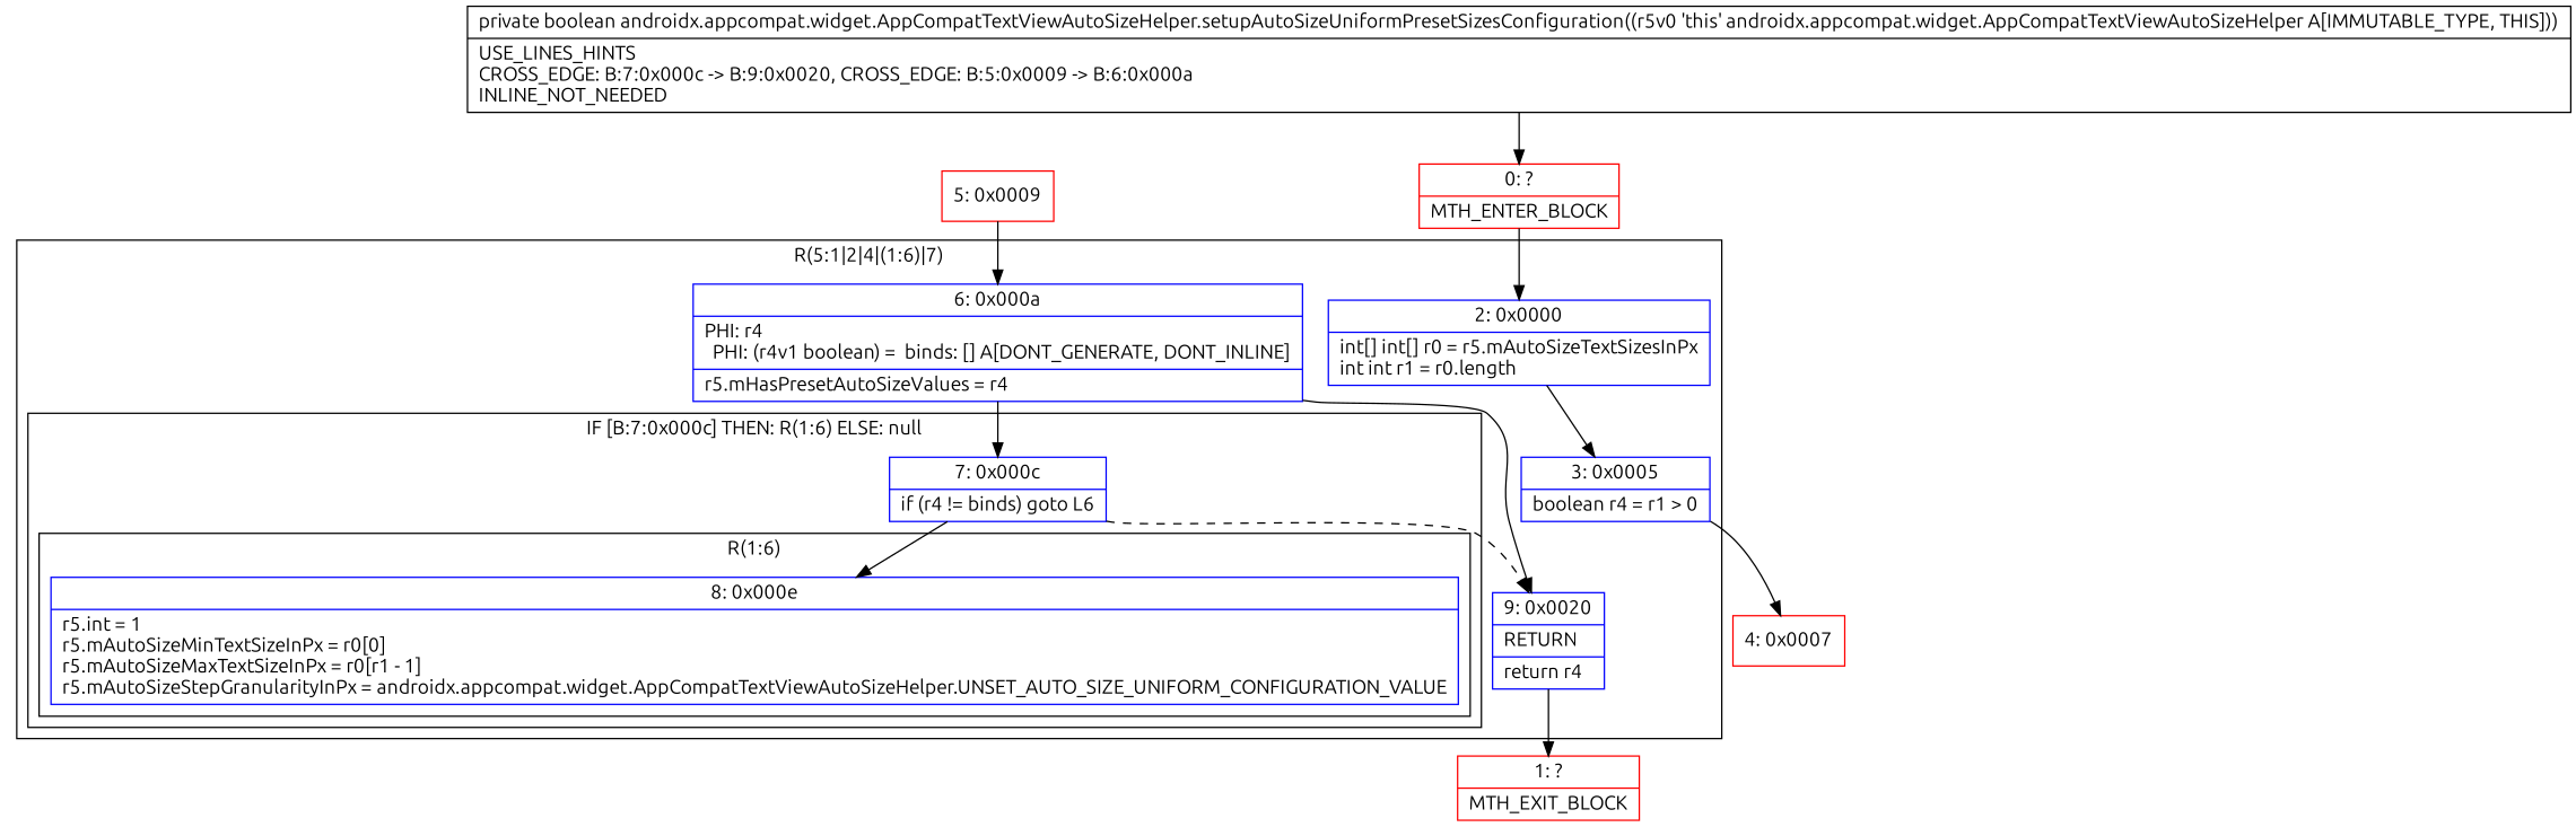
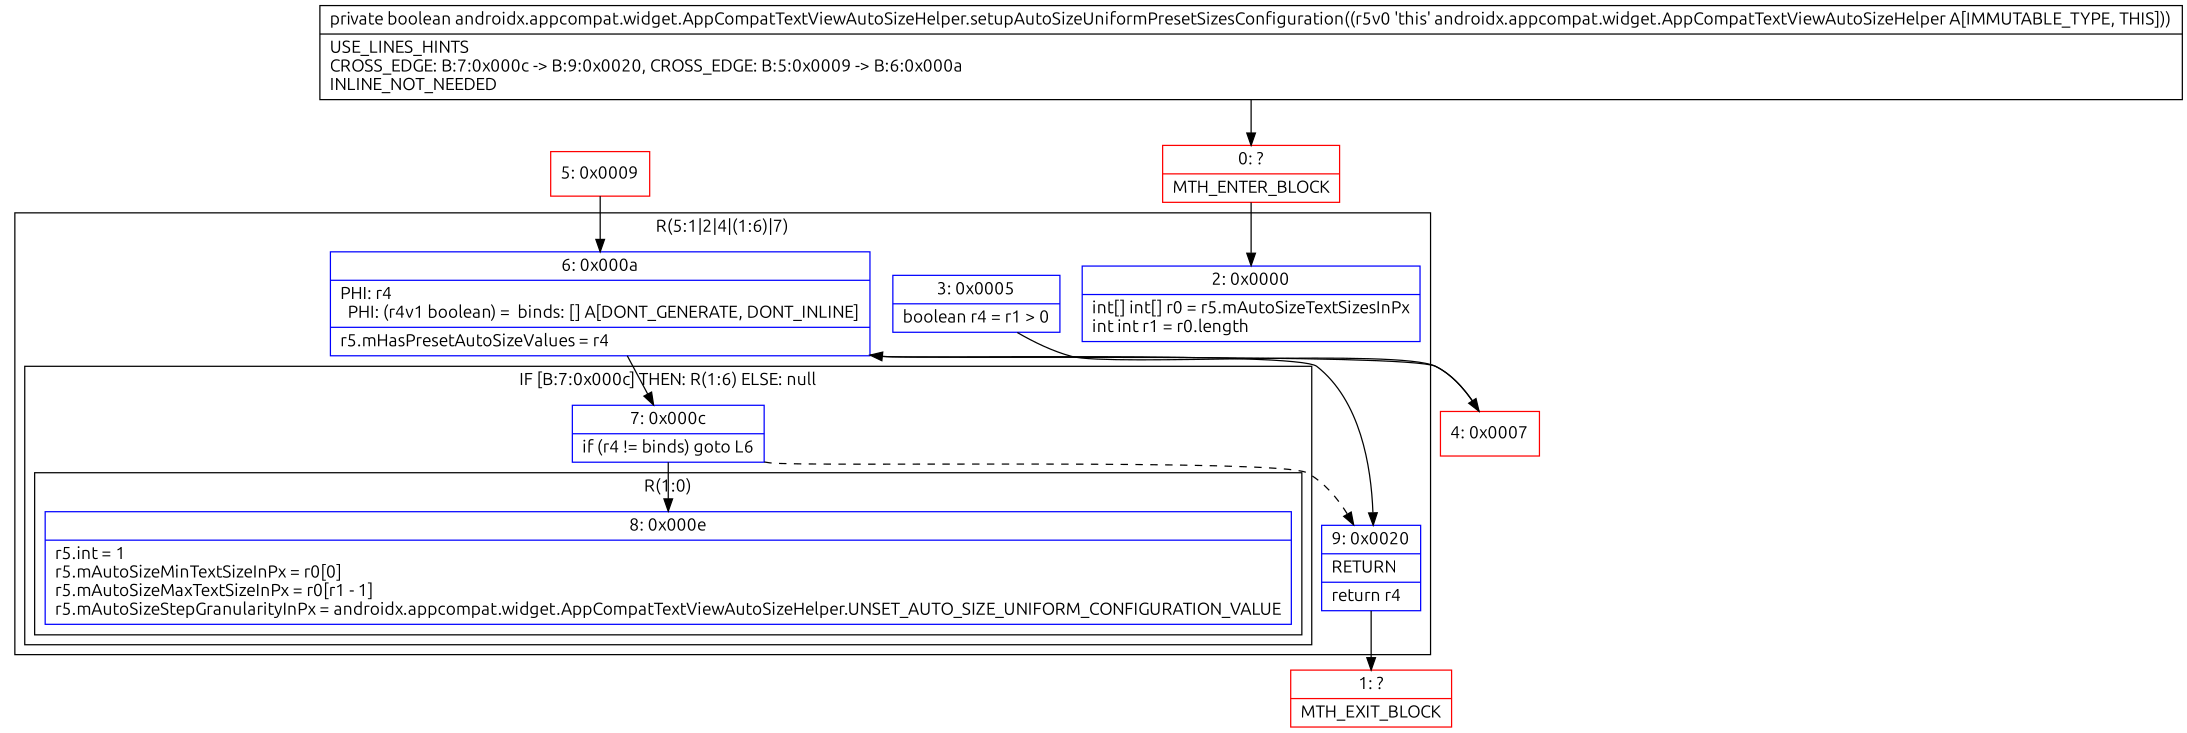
  digraph {
    fontname=Ubuntu
    node [color=blue fontname=Ubuntu shape=record]
    edge [fontname=Ubuntu]
    n1 [label="{8\:\ 0x000e|r5.int = 1\lr5.mAutoSizeMinTextSizeInPx = r0[0]\lr5.mAutoSizeMaxTextSizeInPx = r0[r1 \- 1]\lr5.mAutoSizeStepGranularityInPx = androidx.appcompat.widget.AppCompatTextViewAutoSizeHelper.UNSET_AUTO_SIZE_UNIFORM_CONFIGURATION_VALUE\l}"]
    n2 [label="{7\:\ 0x000c|if (r4 != binds) goto L6\l}"]
    n3 [label="{2\:\ 0x0000|int[] int[] r0 = r5.mAutoSizeTextSizesInPx\lint int r1 = r0.length\l}"]
    n4 [label="{3\:\ 0x0005|boolean r4 = r1 \> 0\l}"]
    n5 [label="{6\:\ 0x000a|PHI: r4 \l  PHI: (r4v1 boolean) =  binds: [] A[DONT_GENERATE, DONT_INLINE]\l|r5.mHasPresetAutoSizeValues = r4\l}"]
    n6 [label="{9\:\ 0x0020|RETURN\l|return r4\l}"]
    n7 [color=red label="{4\:\ 0x0007}"]
    n8 [color=red label="{1\:\ ?|MTH_EXIT_BLOCK\l}"]
    n9 [color=red label="{5\:\ 0x0009}"]
    n10 [color=red label="{0\:\ ?|MTH_ENTER_BLOCK\l}"]
    n11 [label="{private boolean androidx.appcompat.widget.AppCompatTextViewAutoSizeHelper.setupAutoSizeUniformPresetSizesConfiguration((r5v0 'this' androidx.appcompat.widget.AppCompatTextViewAutoSizeHelper A[IMMUTABLE_TYPE, THIS]))  | USE_LINES_HINTS\lCROSS_EDGE: B:7:0x000c \-\> B:9:0x0020, CROSS_EDGE: B:5:0x0009 \-\> B:6:0x000a\lINLINE_NOT_NEEDED\l}" color=""]
    subgraph cluster_1 {
      label="R(5:1|2|4|(1:6)|7)"
      n3
      n4
      n5
      n6
      subgraph cluster_2 {
        label="IF [B:7:0x000c] THEN: R(1:6) ELSE: null"
        n2
        subgraph cluster_3 {
-         label="R(1:6)"
+         label="R(1:0)"
          n1
        }
      }
    }
    n2 -> n1
    n2 -> n6 [style=dashed]
-   n3 -> n4
    n4 -> n7
    n5 -> n2
    n5 -> n6
    n6 -> n8
+   n7 -> n5
    n9 -> n5
    n10 -> n3
    n11 -> n10
  }
